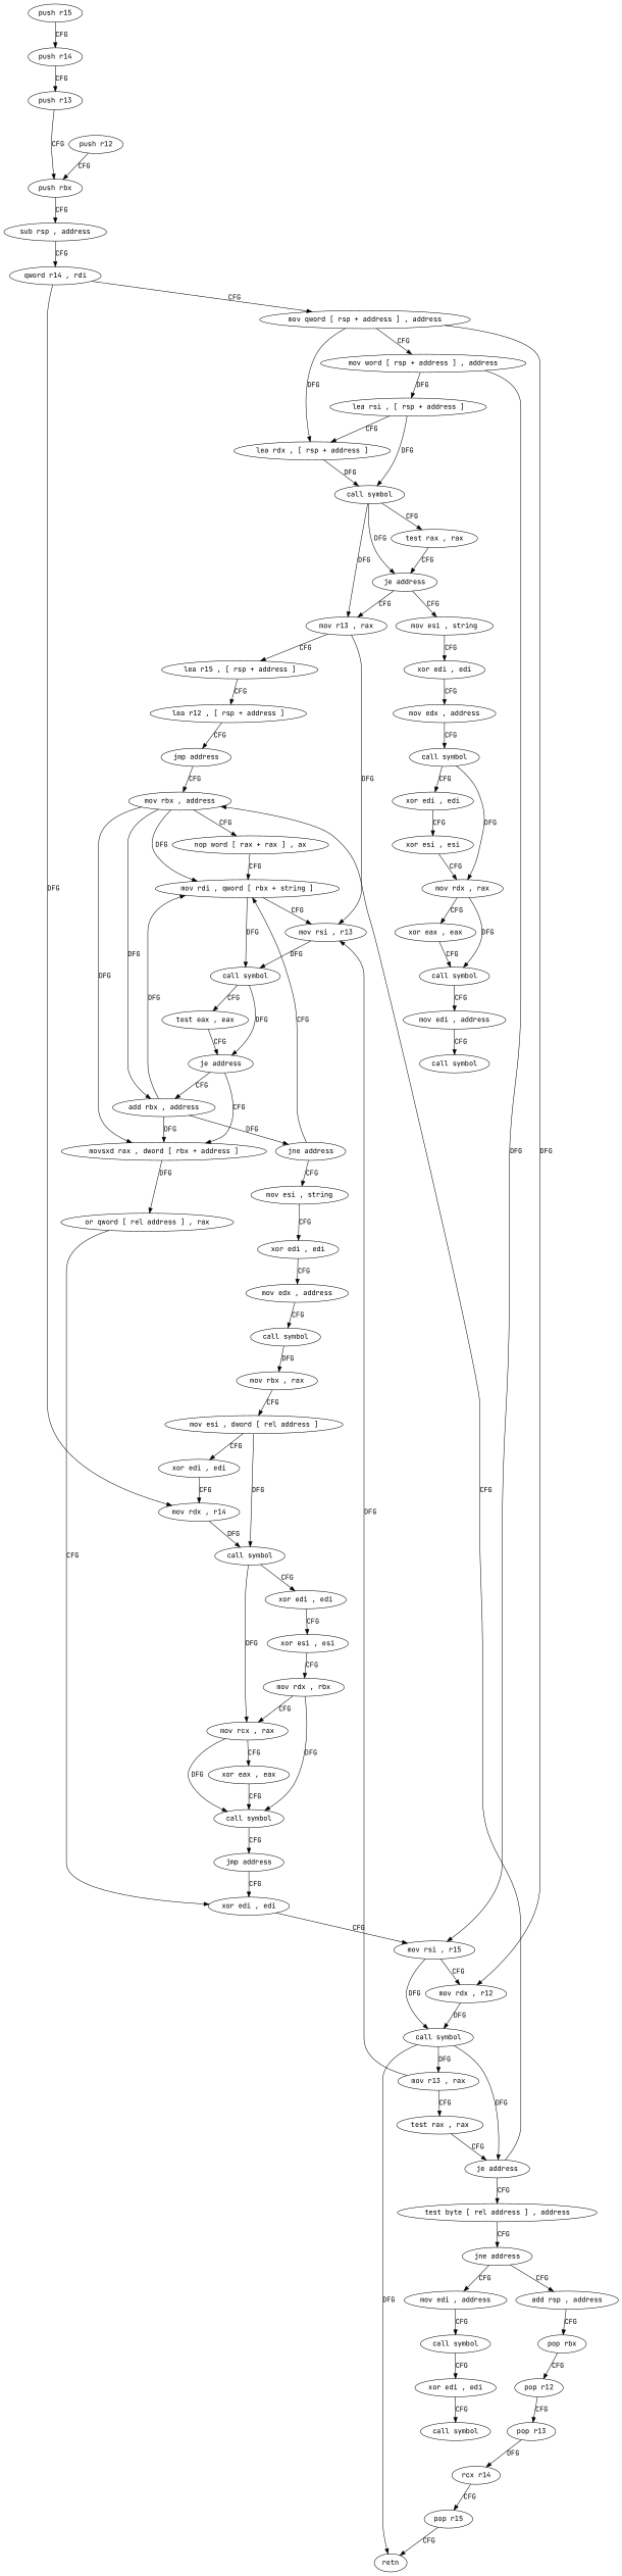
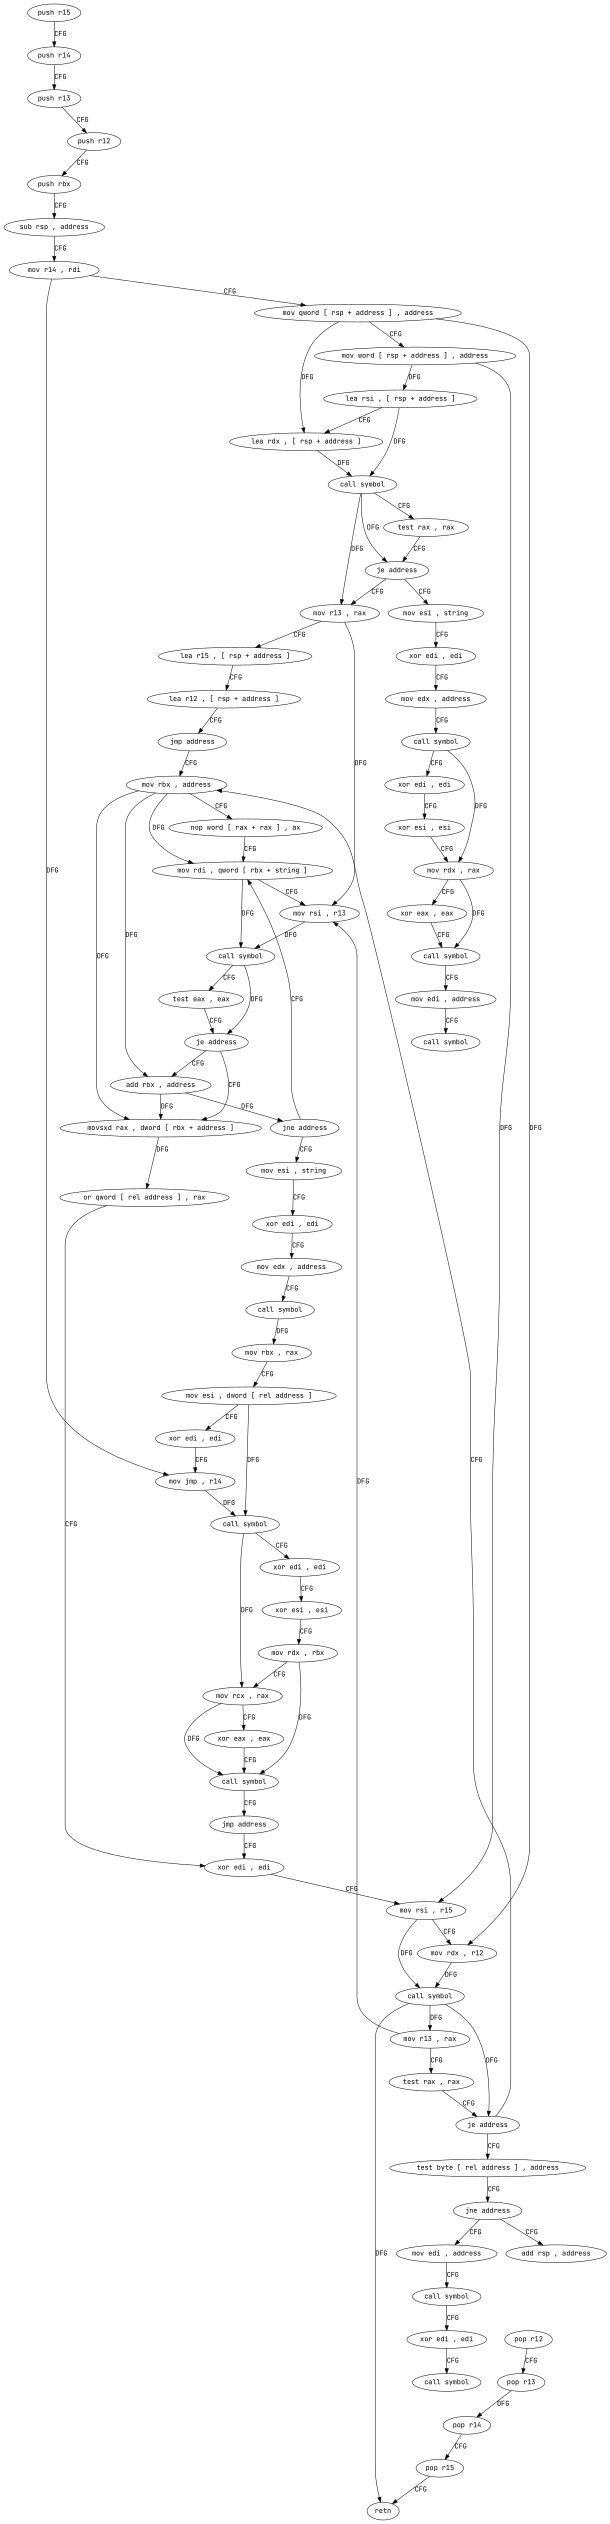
  digraph {
    fontname="JetBrains Mono"
    node [fontname="JetBrains Mono"]
    edge [fontname="JetBrains Mono"]
    n1 [label="push r15"]
    n2 [label="push r14"]
    n3 [label="push r13"]
    n4 [label="push r12"]
    n5 [label="push rbx"]
    n6 [label="sub rsp , address"]
-   n7 [label="qword r14 , rdi"]
+   n7 [label="mov r14 , rdi"]
    n8 [label="mov qword [ rsp + address ] , address"]
-   n9 [label="mov rdx , r14"]
+   n9 [label="mov jmp , r14"]
    n10 [label="mov word [ rsp + address ] , address"]
    n11 [label="lea rdx , [ rsp + address ]"]
    n12 [label="mov rdx , r12"]
    n13 [label="call symbol"]
    n14 [label="lea rsi , [ rsp + address ]"]
    n15 [label="mov rsi , r15"]
    n16 [label="call symbol"]
    n17 [label="call symbol"]
    n18 [label="test rax , rax"]
    n19 [label="je address"]
    n20 [label="mov r13 , rax"]
    n21 [label="mov esi , string"]
    n22 [label="lea r15 , [ rsp + address ]"]
    n23 [label="mov rsi , r13"]
    n24 [label="xor edi , edi"]
    n25 [label="mov edx , address"]
    n26 [label="lea r12 , [ rsp + address ]"]
    n27 [label="call symbol"]
    n28 [label="call symbol"]
    n29 [label="xor edi , edi"]
    n30 [label="mov rdx , rax"]
    n31 [label="xor esi , esi"]
    n32 [label="xor eax , eax"]
    n33 [label="call symbol"]
    n34 [label="mov edi , address"]
    n35 [label="call symbol"]
    n36 [label="jmp address"]
    n37 [label="mov rbx , address"]
    n38 [label="nop word [ rax + rax ] , ax"]
    n39 [label="mov rdi , qword [ rbx + string ]"]
    n40 [label="movsxd rax , dword [ rbx + address ]"]
    n41 [label="add rbx , address"]
    n42 [label="or qword [ rel address ] , rax"]
    n43 [label="jne address"]
    n44 [label="test eax , eax"]
    n45 [label="je address"]
    n46 [label="xor edi , edi"]
    n47 [label="mov esi , string"]
    n48 [label="xor edi , edi"]
    n49 [label="mov edx , address"]
    n50 [label="test byte [ rel address ] , address"]
    n51 [label="jne address"]
    n52 [label="mov edi , address"]
    n53 [label="add rsp , address"]
    n54 [label="call symbol"]
-   n55 [label="pop rbx"]
    n56 [label="xor edi , edi"]
    n57 [label="pop r12"]
    n58 [label="call symbol"]
    n59 [label="mov rbx , rax"]
    n60 [label="mov esi , dword [ rel address ]"]
    n61 [label="xor edi , edi"]
    n62 [label="mov rdx , rbx"]
    n63 [label="mov rcx , rax"]
    n64 [label="call symbol"]
    n65 [label="xor edi , edi"]
    n66 [label="xor esi , esi"]
    n67 [label="xor eax , eax"]
    n68 [label="jmp address"]
    n69 [label="call symbol"]
    n70 [label="pop r13"]
-   n71 [label="rcx r14"]
+   n71 [label="pop r14"]
    n72 [label="pop r15"]
    n73 [label=retn]
    n74 [label="mov r13 , rax"]
    n75 [label="je address"]
    n76 [label="test rax , rax"]
    n1 -> n2 [label=CFG]
    n2 -> n3 [label=CFG]
-   n3 -> n5 [label=CFG]
+   n3 -> n4 [label=CFG]
    n4 -> n5 [label=CFG]
    n5 -> n6 [label=CFG]
    n6 -> n7 [label=CFG]
    n7 -> n8 [label=CFG]
    n7 -> n9 [label=DFG]
    n8 -> n10 [label=CFG]
    n8 -> n11 [label=DFG]
    n8 -> n12 [label=DFG]
    n9 -> n13 [label=DFG]
    n10 -> n14 [label=DFG]
    n10 -> n15 [label=DFG]
    n11 -> n16 [label=DFG]
    n12 -> n17 [label=DFG]
    n13 -> n63 [label=DFG]
    n13 -> n65 [label=CFG]
    n14 -> n11 [label=CFG]
    n14 -> n16 [label=DFG]
    n15 -> n12 [label=CFG]
    n15 -> n17 [label=DFG]
    n16 -> n18 [label=CFG]
    n16 -> n19 [label=DFG]
    n16 -> n20 [label=DFG]
    n17 -> n73 [label=DFG]
    n17 -> n74 [label=DFG]
    n17 -> n75 [label=DFG]
    n18 -> n19 [label=CFG]
    n19 -> n20 [label=CFG]
    n19 -> n21 [label=CFG]
    n20 -> n22 [label=CFG]
    n20 -> n23 [label=DFG]
    n21 -> n24 [label=CFG]
    n22 -> n26 [label=CFG]
    n23 -> n27 [label=DFG]
    n24 -> n25 [label=CFG]
    n25 -> n28 [label=CFG]
    n26 -> n36 [label=CFG]
    n27 -> n44 [label=CFG]
    n27 -> n45 [label=DFG]
    n28 -> n29 [label=CFG]
    n28 -> n30 [label=DFG]
    n29 -> n31 [label=CFG]
    n30 -> n32 [label=CFG]
    n30 -> n33 [label=DFG]
    n31 -> n30 [label=CFG]
    n32 -> n33 [label=CFG]
    n33 -> n34 [label=CFG]
    n34 -> n35 [label=CFG]
    n36 -> n37 [label=CFG]
    n37 -> n38 [label=CFG]
    n37 -> n39 [label=DFG]
    n37 -> n40 [label=DFG]
    n37 -> n41 [label=DFG]
    n38 -> n39 [label=CFG]
    n39 -> n23 [label=CFG]
    n39 -> n27 [label=DFG]
    n40 -> n42 [label=DFG]
-   n41 -> n39 [label=DFG]
    n41 -> n40 [label=DFG]
    n41 -> n43 [label=DFG]
    n42 -> n46 [label=CFG]
    n43 -> n39 [label=CFG]
    n43 -> n47 [label=CFG]
    n44 -> n45 [label=CFG]
    n45 -> n40 [label=CFG]
    n45 -> n41 [label=CFG]
    n46 -> n15 [label=CFG]
    n47 -> n48 [label=CFG]
    n48 -> n49 [label=CFG]
    n49 -> n58 [label=CFG]
    n50 -> n51 [label=CFG]
    n51 -> n52 [label=CFG]
    n51 -> n53 [label=CFG]
    n52 -> n54 [label=CFG]
-   n53 -> n55 [label=CFG]
    n54 -> n56 [label=CFG]
-   n55 -> n57 [label=CFG]
    n56 -> n69 [label=CFG]
    n57 -> n70 [label=CFG]
    n58 -> n59 [label=DFG]
    n59 -> n60 [label=CFG]
    n60 -> n13 [label=DFG]
    n60 -> n61 [label=CFG]
    n61 -> n9 [label=CFG]
    n62 -> n63 [label=CFG]
    n62 -> n64 [label=DFG]
    n63 -> n64 [label=DFG]
    n63 -> n67 [label=CFG]
    n64 -> n68 [label=CFG]
    n65 -> n66 [label=CFG]
    n66 -> n62 [label=CFG]
    n67 -> n64 [label=CFG]
    n68 -> n46 [label=CFG]
    n70 -> n71 [label=DFG]
    n71 -> n72 [label=CFG]
    n72 -> n73 [label=CFG]
    n74 -> n23 [label=DFG]
    n74 -> n76 [label=CFG]
    n75 -> n37 [label=CFG]
    n75 -> n50 [label=CFG]
    n76 -> n75 [label=CFG]
  }
